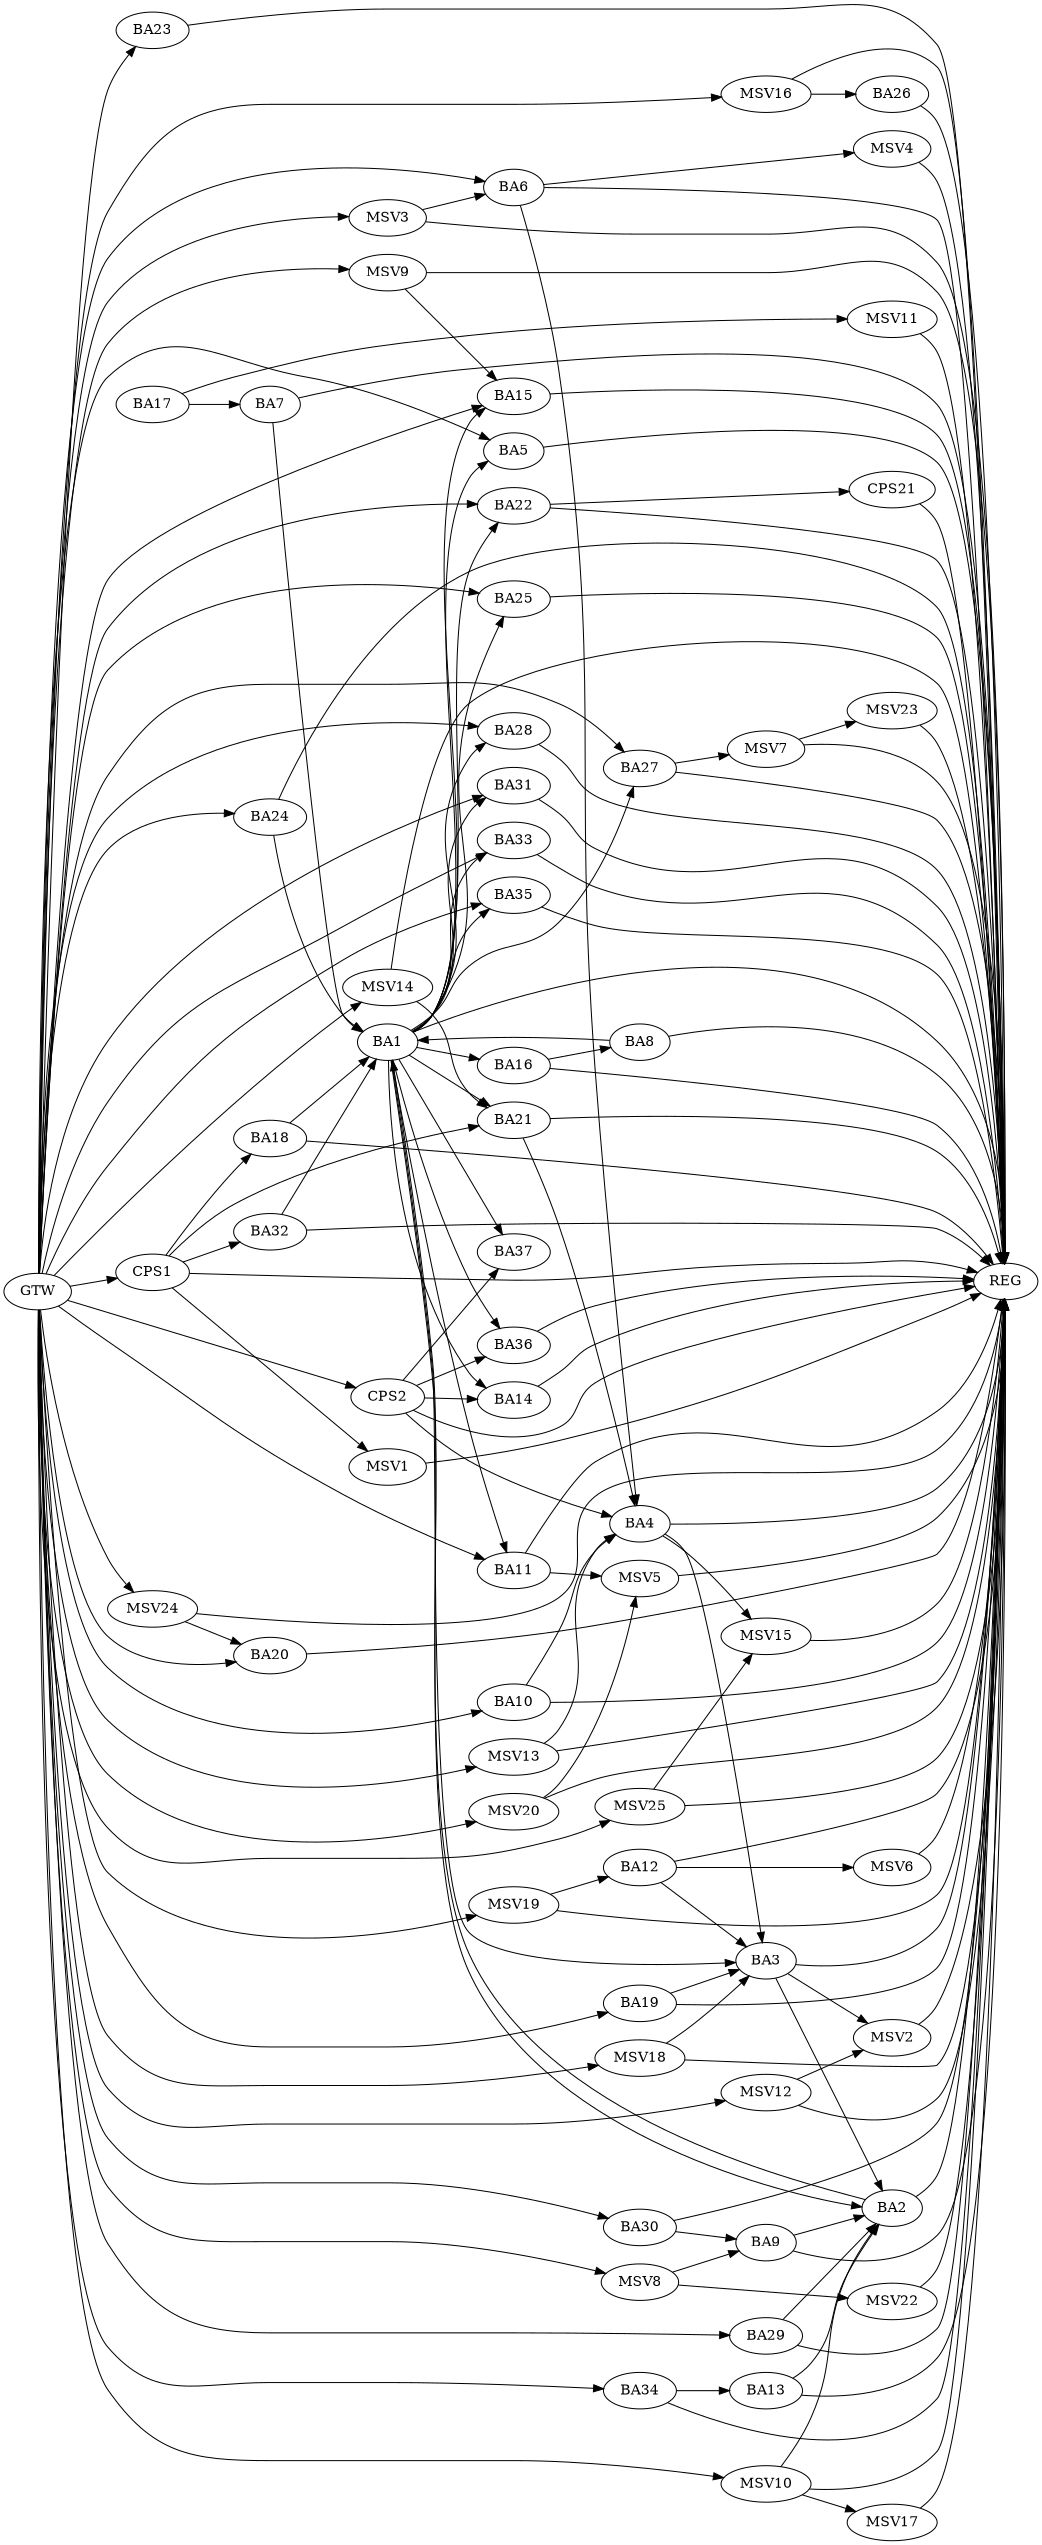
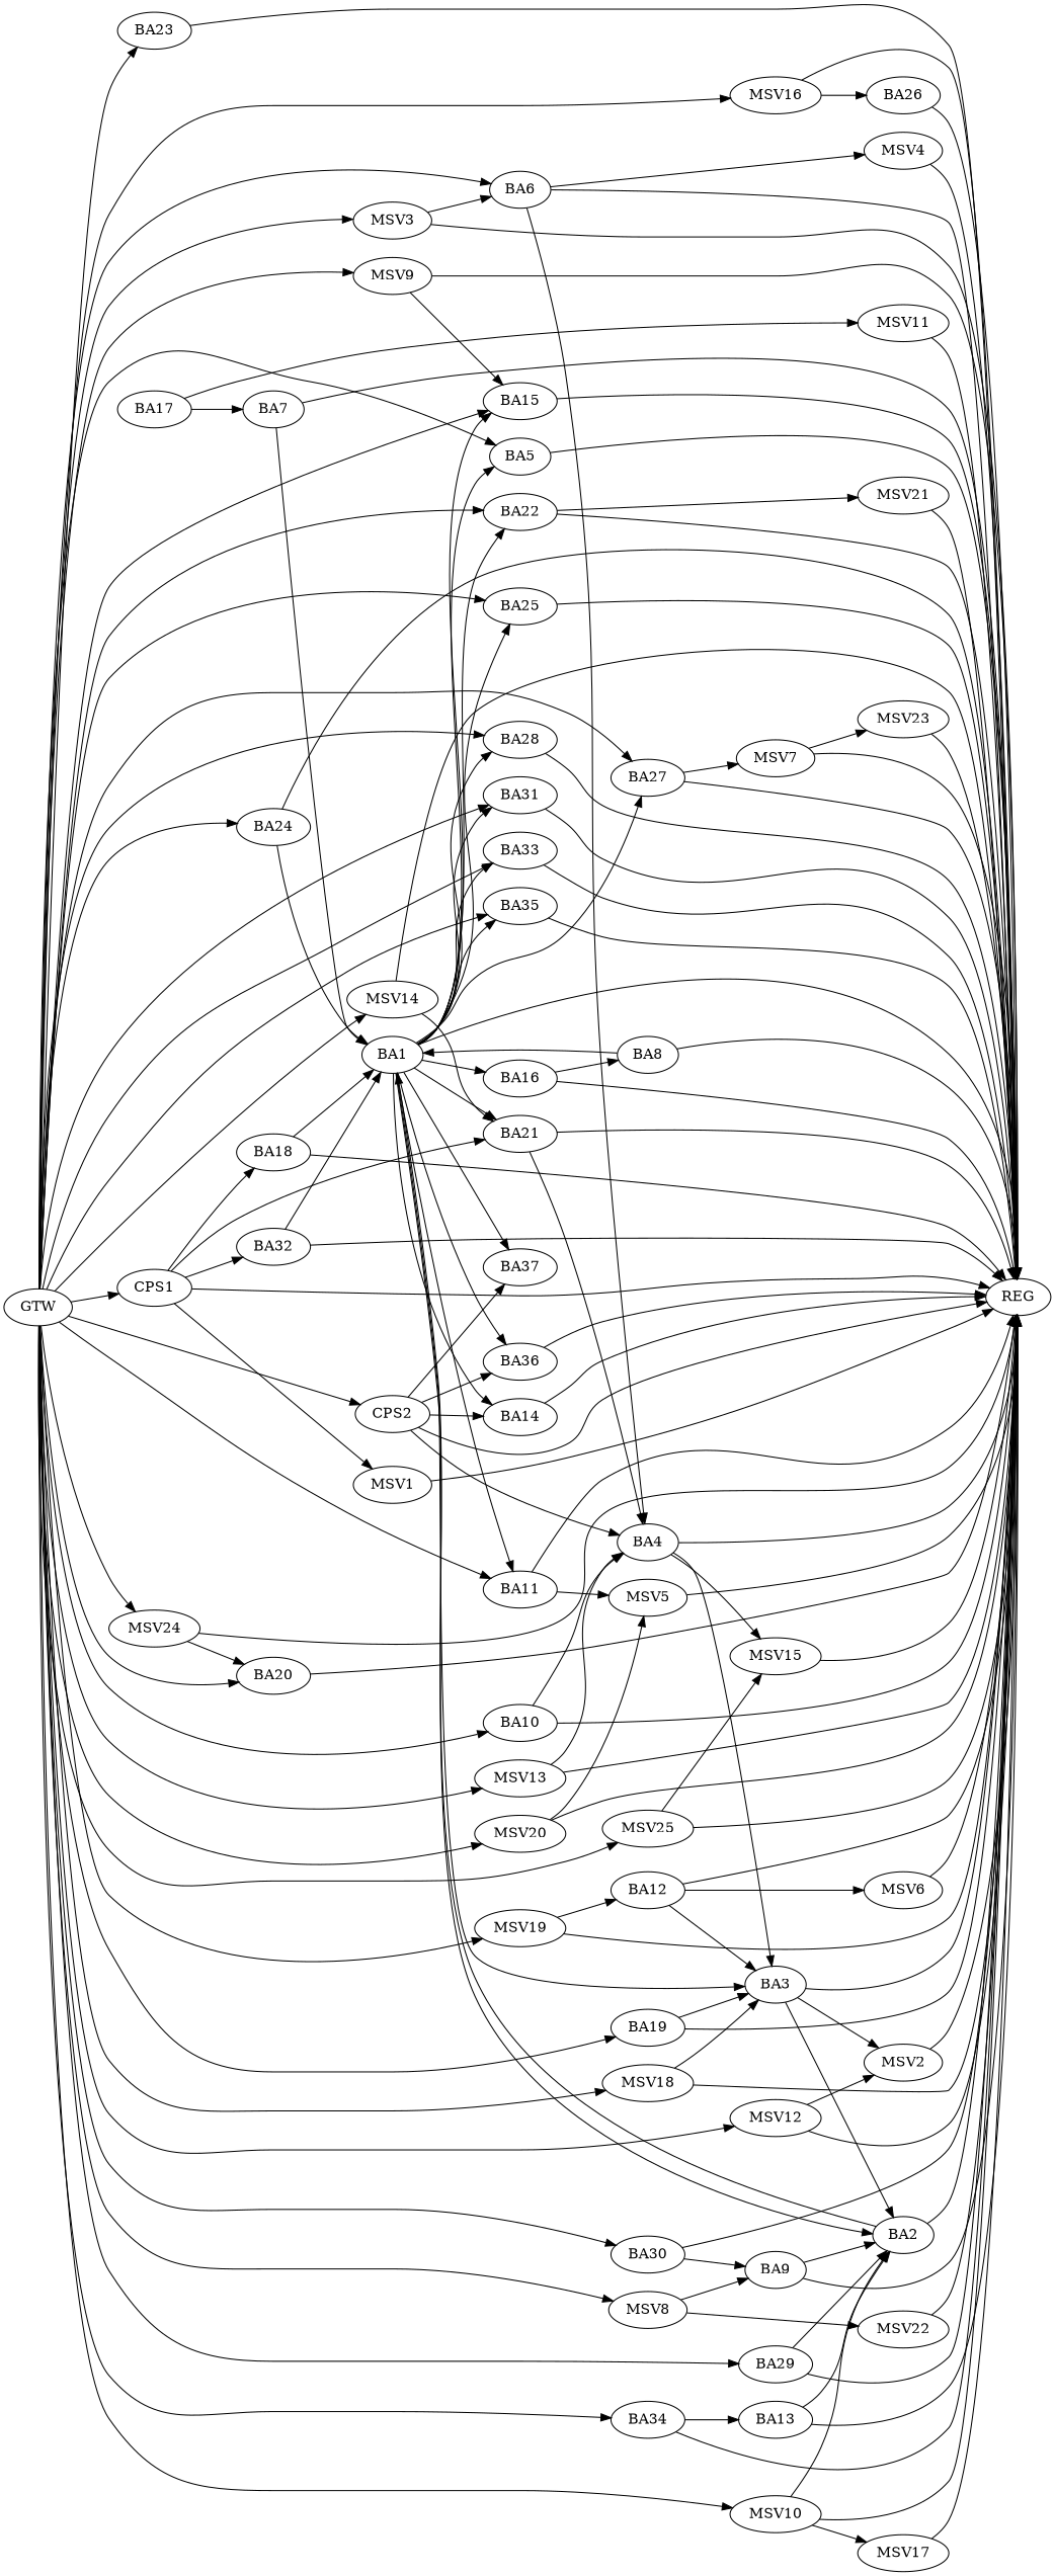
  strict digraph {
    rankdir=LR
    n1 [label=BA1]
    n2 [label=BA2]
    n3 [label=BA3]
    n4 [label=BA5]
    n5 [label=BA11]
    n6 [label=BA14]
    n7 [label=BA15]
    n8 [label=BA16]
    n9 [label=BA21]
    n10 [label=BA22]
    n11 [label=BA25]
    n12 [label=BA27]
    n13 [label=BA28]
    n14 [label=BA31]
    n15 [label=BA33]
    n16 [label=BA35]
    n17 [label=BA36]
    n18 [label=BA37]
    n19 [label=REG]
    n20 [label=MSV2]
    n21 [label=MSV5]
    n22 [label=BA8]
    n23 [label=BA4]
-   n24 [label=CPS21]
+   n24 [label=MSV21]
    n25 [label=MSV7]
    n26 [label=MSV15]
    n27 [label=BA6]
    n28 [label=MSV4]
    n29 [label=BA7]
    n30 [label=BA9]
    n31 [label=BA10]
    n32 [label=BA12]
    n33 [label=MSV6]
    n34 [label=BA13]
    n35 [label=BA17]
    n36 [label=MSV11]
    n37 [label=BA18]
    n38 [label=BA19]
    n39 [label=BA20]
    n40 [label=BA23]
    n41 [label=BA24]
    n42 [label=BA26]
    n43 [label=MSV23]
    n44 [label=BA29]
    n45 [label=BA30]
    n46 [label=BA32]
    n47 [label=BA34]
    n48 [label=CPS1]
    n49 [label=MSV1]
    n50 [label=CPS2]
    n51 [label=GTW]
    n52 [label=MSV3]
    n53 [label=MSV8]
    n54 [label=MSV9]
    n55 [label=MSV10]
    n56 [label=MSV12]
    n57 [label=MSV13]
    n58 [label=MSV14]
    n59 [label=MSV16]
    n60 [label=MSV18]
    n61 [label=MSV19]
    n62 [label=MSV20]
    n63 [label=MSV24]
    n64 [label=MSV25]
    n65 [label=MSV22]
    n66 [label=MSV17]
    n1 -> n2
    n1 -> n3
    n1 -> n4
    n1 -> n5
    n1 -> n6
    n1 -> n7
    n1 -> n8
    n1 -> n9
    n1 -> n10
    n1 -> n11
    n1 -> n12
    n1 -> n13
    n1 -> n14
    n1 -> n15
    n1 -> n16
    n1 -> n17
    n1 -> n18
    n1 -> n19
    n2 -> n1
    n2 -> n19
    n3 -> n2
    n3 -> n19
    n3 -> n20
    n4 -> n19
    n5 -> n19
    n5 -> n21
    n6 -> n19
    n7 -> n19
    n8 -> n19
    n8 -> n22
    n9 -> n19
    n9 -> n23
    n10 -> n19
    n10 -> n24
    n11 -> n19
    n12 -> n19
    n12 -> n25
    n13 -> n19
    n14 -> n19
    n15 -> n19
    n16 -> n19
    n17 -> n19
    n20 -> n19
    n21 -> n19
    n22 -> n1
    n22 -> n19
    n23 -> n3
    n23 -> n19
    n23 -> n26
    n24 -> n19
    n25 -> n19
    n25 -> n43
    n26 -> n19
    n27 -> n19
    n27 -> n23
    n27 -> n28
    n28 -> n19
    n29 -> n1
    n29 -> n19
    n30 -> n2
    n30 -> n19
    n31 -> n19
    n31 -> n23
    n32 -> n3
    n32 -> n19
    n32 -> n33
    n33 -> n19
    n34 -> n2
    n34 -> n19
    n35 -> n29
    n35 -> n36
    n36 -> n19
    n37 -> n1
    n37 -> n19
    n38 -> n3
    n38 -> n19
    n39 -> n19
    n40 -> n19
    n41 -> n1
    n41 -> n19
    n42 -> n19
    n43 -> n19
    n44 -> n2
    n44 -> n19
    n45 -> n19
    n45 -> n30
    n46 -> n1
    n46 -> n19
    n47 -> n19
    n47 -> n34
    n48 -> n9
    n48 -> n19
    n48 -> n37
    n48 -> n46
    n48 -> n49
    n49 -> n19
    n50 -> n6
    n50 -> n17
    n50 -> n18
    n50 -> n19
    n50 -> n23
    n51 -> n4
    n51 -> n5
    n51 -> n7
    n51 -> n10
    n51 -> n11
    n51 -> n12
    n51 -> n13
    n51 -> n14
    n51 -> n15
    n51 -> n16
    n51 -> n27
    n51 -> n31
    n51 -> n38
    n51 -> n39
    n51 -> n40
    n51 -> n41
    n51 -> n44
    n51 -> n45
    n51 -> n47
    n51 -> n48
    n51 -> n50
    n51 -> n52
    n51 -> n53
    n51 -> n54
    n51 -> n55
    n51 -> n56
    n51 -> n57
    n51 -> n58
    n51 -> n59
    n51 -> n60
    n51 -> n61
    n51 -> n62
    n51 -> n63
    n51 -> n64
    n52 -> n19
    n52 -> n27
    n53 -> n30
    n53 -> n65
    n54 -> n7
    n54 -> n19
    n55 -> n2
    n55 -> n19
    n55 -> n66
    n56 -> n19
    n56 -> n20
    n57 -> n19
    n57 -> n23
    n58 -> n9
    n58 -> n19
    n59 -> n19
    n59 -> n42
    n60 -> n3
    n60 -> n19
    n61 -> n19
    n61 -> n32
    n62 -> n19
    n62 -> n21
    n63 -> n19
    n63 -> n39
    n64 -> n19
    n64 -> n26
    n65 -> n19
    n66 -> n19
  }
